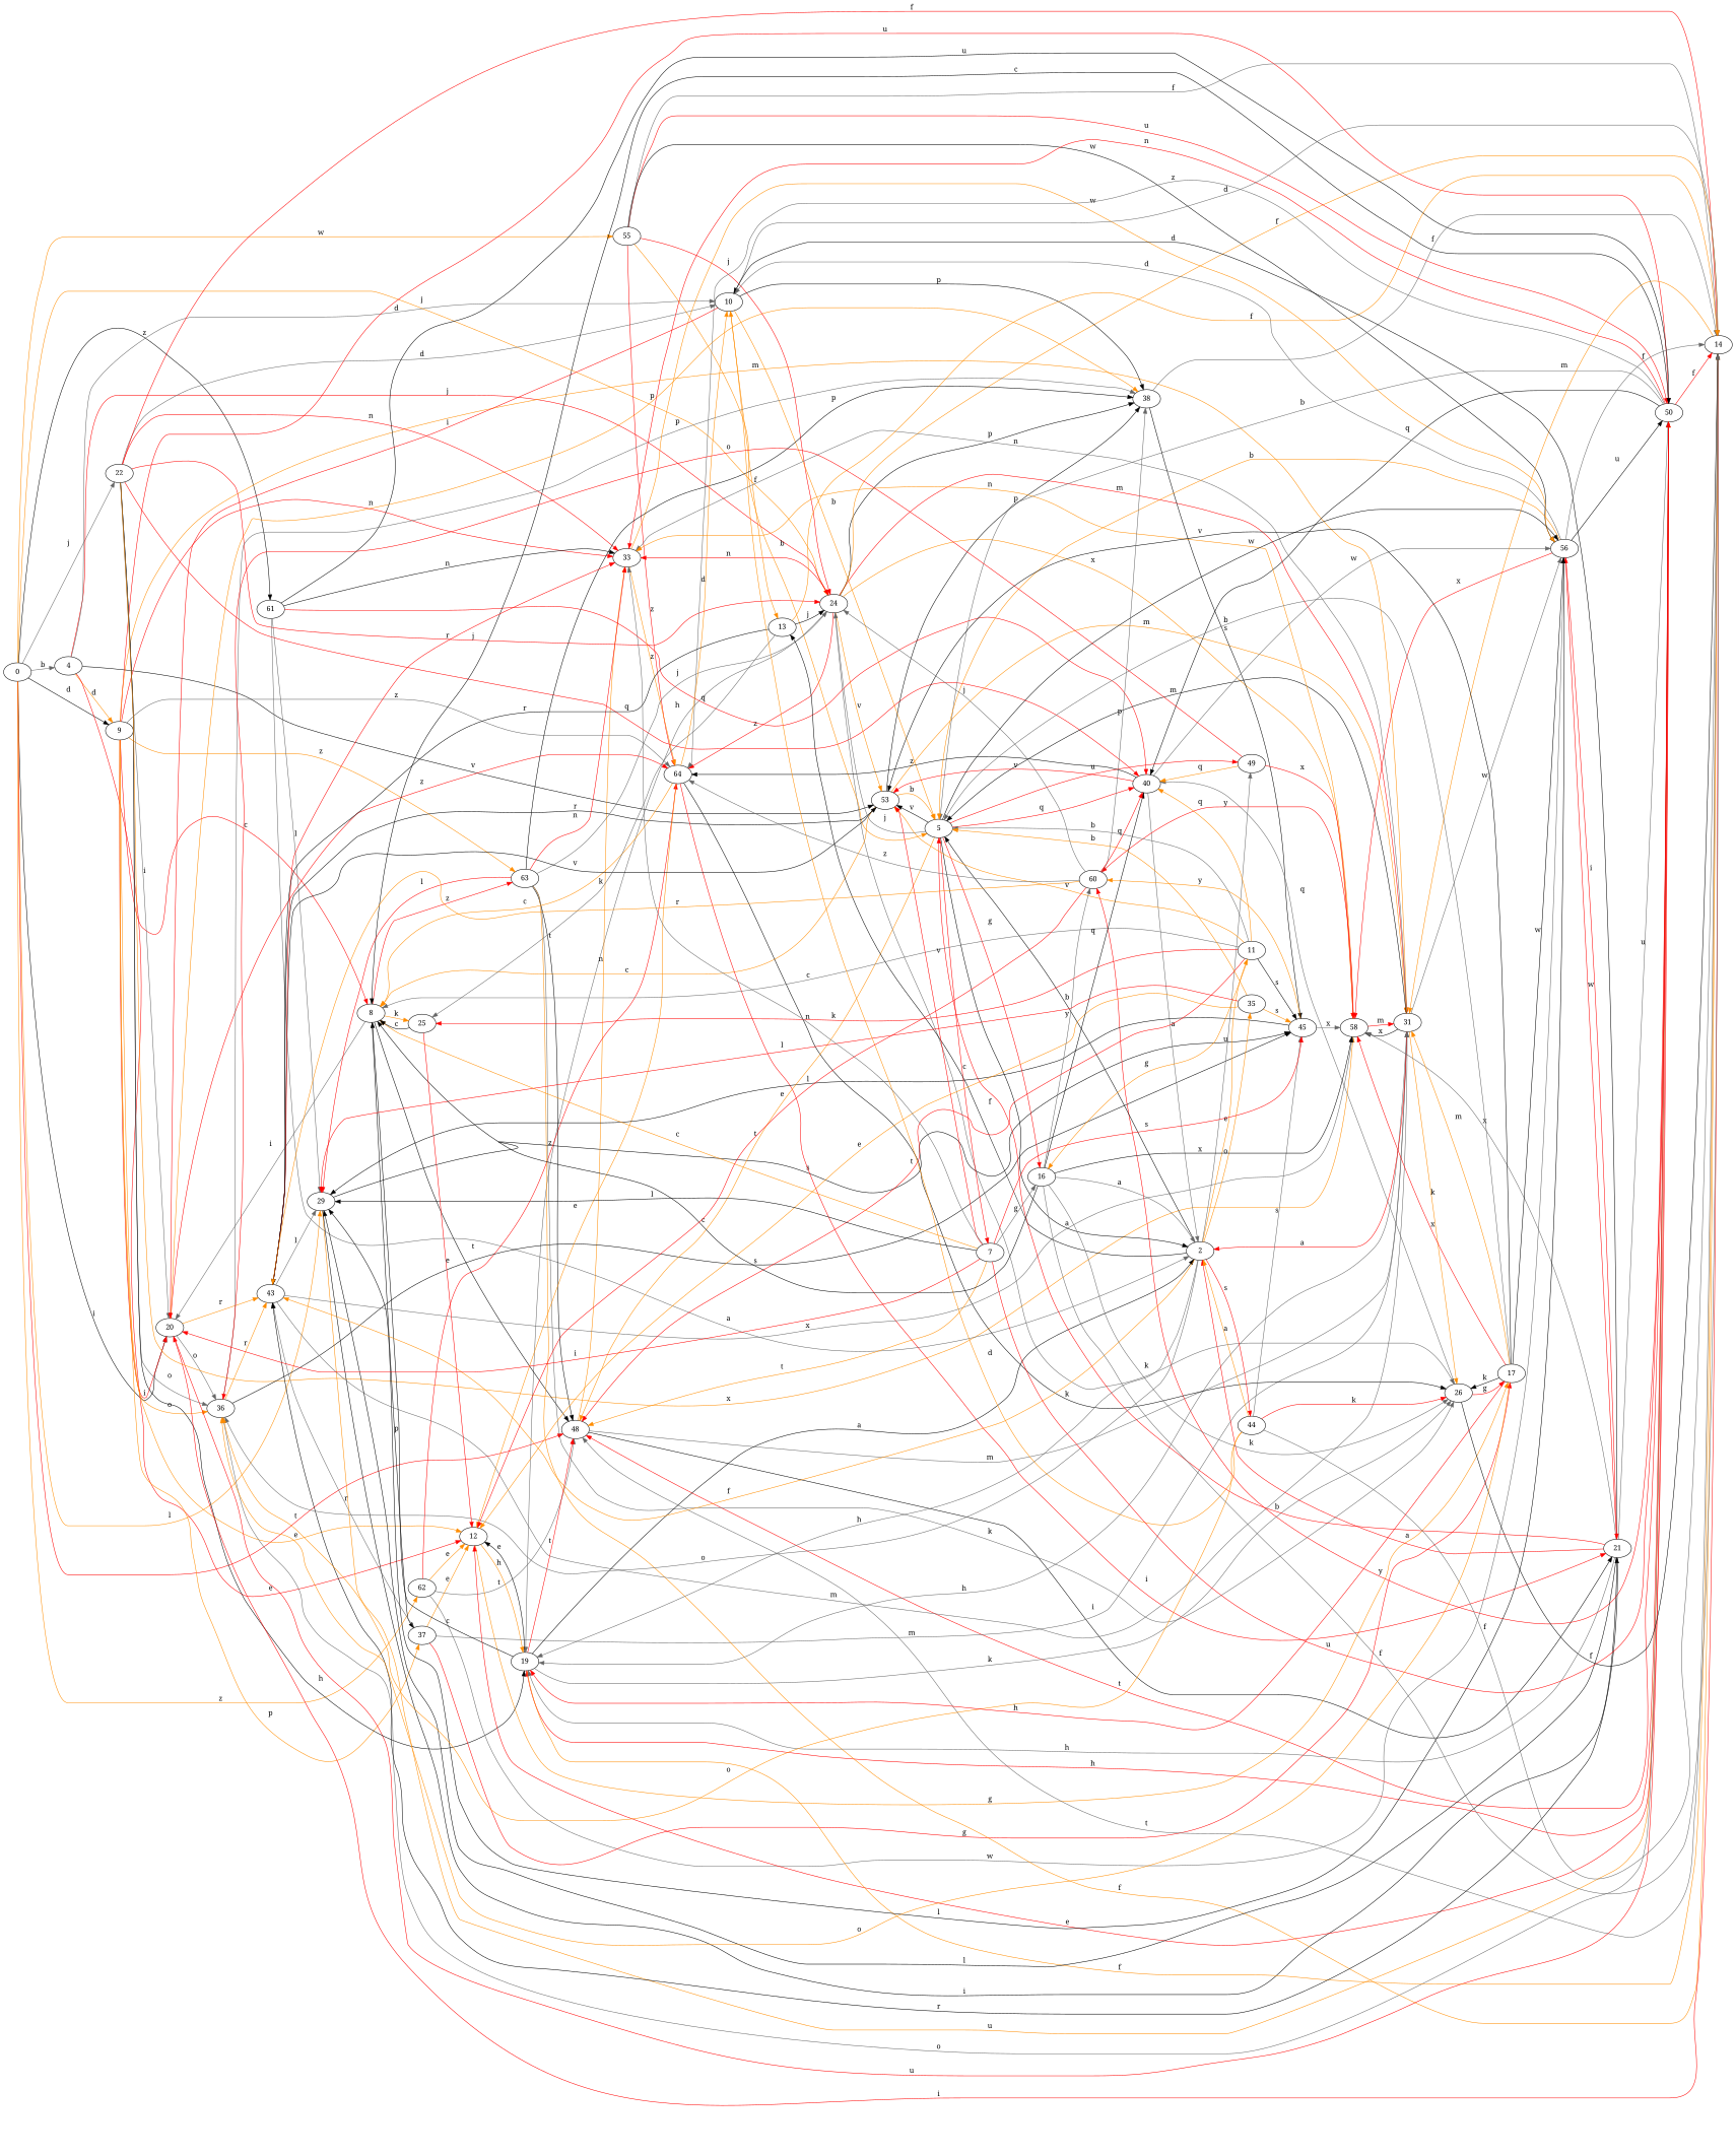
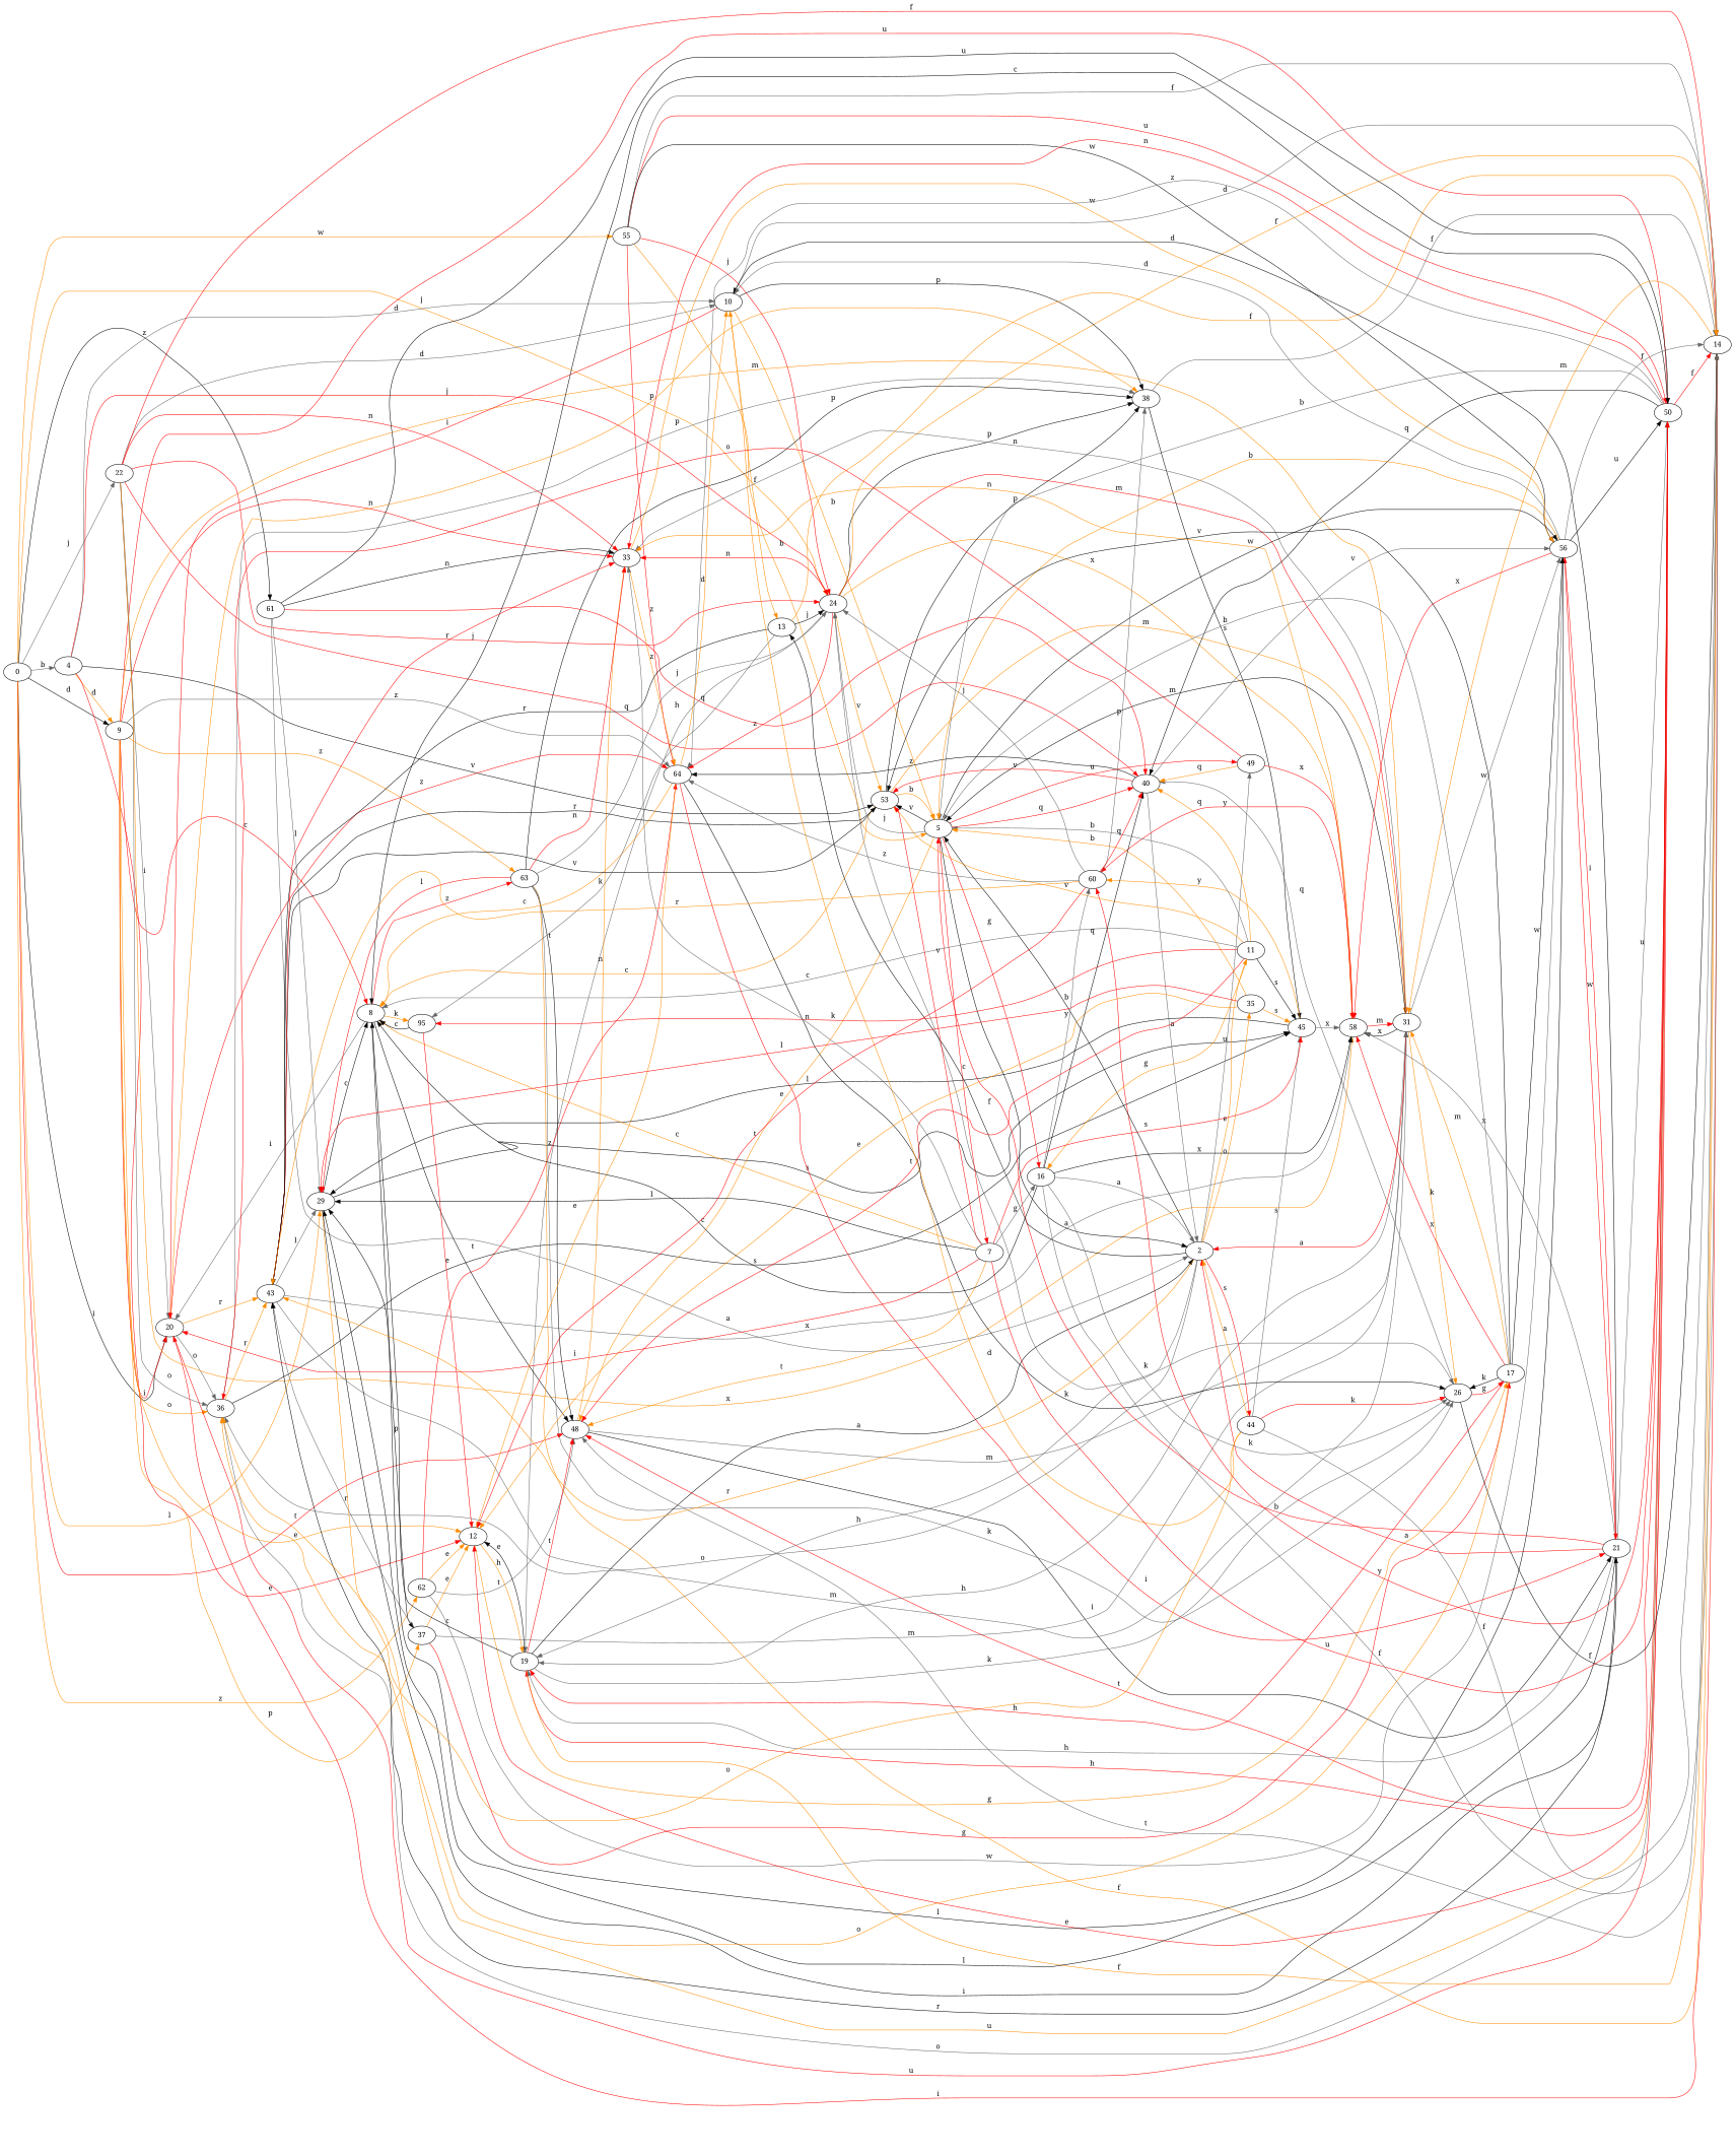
  strict digraph {
    fontname="Noto Serif"
    rankdir=LR
    node [fontname="Noto Serif"]
    edge [color=red fontname="Noto Serif"]
    0
    4
    9
    20
    22
    24
    29
    48
    55
    61
    62
    10
    12
    53
    36
    8
    33
    50
    37
    63
    31
    64
    43
    38
    19
    40
    14
    58
    26
    45
    21
    5
    56
    2
    11
    13
    35
    44
    49
    7
    16
-   25
+   25 [label=95]
    17
    60
    0 -> 4 [color=gray40 label=b]
    0 -> 9 [color=black label=d]
    0 -> 20 [color=black label=i]
    0 -> 22 [color=gray40 label=j]
    0 -> 24 [color=darkorange label=j]
    0 -> 29 [color=darkorange label=l]
    0 -> 48 [label=t]
    0 -> 55 [color=darkorange label=w]
    0 -> 61 [color=black label=z]
    0 -> 62 [color=darkorange label=z]
    4 -> 9 [color=darkorange label=d]
    4 -> 24 [label=j]
    4 -> 10 [color=gray40 label=d]
    4 -> 12 [label=e]
    4 -> 53 [color=black label=v]
    9 -> 20 [label=i]
    9 -> 12 [color=darkorange label=e]
    9 -> 36 [color=darkorange label=o]
    9 -> 8 [label=c]
    9 -> 33 [label=n]
    9 -> 50 [label=u]
    9 -> 37 [color=darkorange label=p]
    9 -> 63 [color=darkorange label=z]
    9 -> 31 [color=darkorange label=m]
    9 -> 64 [color=gray40 label=z]
    20 -> 36 [color=gray40 label=o]
    20 -> 50 [label=u]
    20 -> 64 [label=z]
    20 -> 43 [color=darkorange label=r]
    20 -> 38 [color=darkorange label=p]
    22 -> 20 [color=gray40 label=i]
    22 -> 24 [label=j]
    22 -> 10 [color=gray40 label=d]
    22 -> 36 [color=gray40 label=o]
    22 -> 33 [label=n]
-   22 -> 19 [color=black label=h]
    22 -> 40 [label=q]
    22 -> 14 [label=f]
    22 -> 58 [color=darkorange label=x]
    24 -> 53 [color=darkorange label=v]
    24 -> 33 [label=n]
    24 -> 31 [label=m]
    24 -> 64 [label=z]
    24 -> 38 [color=black label=p]
    24 -> 19 [color=gray40 label=h]
    24 -> 14 [color=darkorange label=f]
    24 -> 58 [color=darkorange label=x]
    24 -> 26 [color=gray40 label=k]
+   29 -> 8 [color=black label=c]
    29 -> 50 [color=darkorange label=u]
    29 -> 45 [color=black label=s]
    29 -> 21 [color=black label=i]
    48 -> 33 [color=darkorange label=n]
    48 -> 31 [color=gray40 label=m]
    48 -> 21 [color=black label=i]
    55 -> 24 [label=j]
    55 -> 50 [label=u]
    55 -> 64 [label=z]
    55 -> 14 [color=gray40 label=f]
    55 -> 5 [color=darkorange label=b]
    55 -> 56 [color=black label=w]
    61 -> 29 [color=gray40 label=l]
    61 -> 33 [color=black label=n]
    61 -> 50 [color=black label=u]
    61 -> 40 [label=q]
    61 -> 2 [color=gray40 label=a]
    62 -> 48 [color=gray40 label=t]
    62 -> 12 [color=darkorange label=e]
    62 -> 64 [label=z]
    62 -> 56 [color=gray40 label=w]
    10 -> 20 [label=i]
    10 -> 38 [color=black label=p]
    10 -> 5 [color=darkorange label=b]
    10 -> 13 [color=darkorange label=f]
    12 -> 19 [color=darkorange label=h]
    12 -> 17 [color=darkorange label=g]
    53 -> 8 [color=darkorange label=c]
    53 -> 31 [color=darkorange label=m]
    53 -> 43 [color=black label=r]
    53 -> 38 [color=black label=p]
    53 -> 5 [color=darkorange label=b]
    36 -> 43 [color=darkorange label=r]
    36 -> 38 [color=gray40 label=p]
    36 -> 45 [color=black label=s]
    8 -> 20 [color=gray40 label=i]
    8 -> 48 [color=black label=t]
    8 -> 37 [color=black label=p]
    8 -> 63 [label=z]
    8 -> 25 [color=darkorange label=k]
    33 -> 64 [color=darkorange label=z]
    33 -> 56 [color=darkorange label=w]
    50 -> 48 [label=t]
    50 -> 12 [label=e]
    50 -> 36 [color=gray40 label=o]
    50 -> 8 [color=black label=c]
    50 -> 33 [label=n]
    50 -> 64 [color=gray40 label=z]
    50 -> 19 [label=h]
    50 -> 40 [color=black label=q]
    50 -> 14 [label=f]
    50 -> 5 [color=gray40 label=b]
    50 -> 60 [label=y]
    37 -> 12 [color=darkorange label=e]
    37 -> 31 [color=gray40 label=m]
    37 -> 43 [color=gray40 label=r]
    37 -> 17 [label=g]
    63 -> 24 [color=gray40 label=j]
    63 -> 29 [label=l]
    63 -> 48 [color=black label=t]
    63 -> 33 [label=n]
    63 -> 38 [color=black label=p]
    63 -> 14 [color=darkorange label=f]
    63 -> 26 [color=gray40 label=k]
    31 -> 33 [color=gray40 label=n]
    31 -> 19 [color=gray40 label=h]
    31 -> 58 [color=black label=x]
    31 -> 26 [color=darkorange label=k]
    31 -> 5 [color=black label=m]
    31 -> 56 [color=gray40 label=w]
    31 -> 2 [label=a]
    64 -> 10 [color=darkorange label=d]
    64 -> 12 [color=darkorange label=e]
    64 -> 8 [color=darkorange label=c]
    64 -> 26 [color=black label=k]
    64 -> 21 [label=i]
    43 -> 29 [color=gray40 label=l]
    43 -> 53 [color=black label=v]
    43 -> 33 [label=r]
    43 -> 31 [color=gray40 label=m]
    43 -> 58 [color=gray40 label=x]
    38 -> 14 [color=gray40 label=f]
    38 -> 45 [color=black label=s]
    19 -> 48 [label=t]
    19 -> 12 [color=black label=e]
    19 -> 8 [color=black label=c]
    19 -> 14 [color=darkorange label=f]
    19 -> 26 [color=gray40 label=k]
    19 -> 2 [color=black label=a]
    40 -> 53 [label=v]
    40 -> 64 [color=black label=z]
-   40 -> 56 [color=gray40 label=w]
+   40 -> 56 [color=gray40 label=v]
    40 -> 2 [color=gray40 label=a]
    14 -> 20 [label=i]
    14 -> 48 [color=gray40 label=t]
    14 -> 10 [color=gray40 label=d]
    14 -> 31 [color=darkorange label=m]
    58 -> 33 [color=darkorange label=n]
    58 -> 31 [label=m]
    58 -> 60 [label=y]
    26 -> 40 [color=gray40 label=q]
    26 -> 14 [color=black label=f]
    26 -> 17 [label=g]
    45 -> 29 [color=black label=l]
    45 -> 58 [color=gray40 label=x]
    45 -> 60 [color=darkorange label=y]
    21 -> 29 [color=black label=l]
    21 -> 10 [color=black label=d]
    21 -> 50 [color=gray40 label=u]
    21 -> 43 [color=black label=r]
    21 -> 19 [color=gray40 label=h]
    21 -> 58 [color=gray40 label=x]
    21 -> 5 [label=b]
    21 -> 56 [label=w]
    21 -> 2 [label=a]
    5 -> 24 [color=gray40 label=j]
    5 -> 48 [color=darkorange label=t]
    5 -> 53 [color=black label=v]
    5 -> 40 [label=q]
    5 -> 56 [color=black label=w]
    5 -> 2 [color=black label=a]
    5 -> 49 [label=u]
    5 -> 7 [label=c]
    5 -> 16 [label=g]
    56 -> 29 [color=black label=l]
    56 -> 10 [color=gray40 label=d]
    56 -> 50 [color=black label=u]
    56 -> 14 [color=gray40 label=f]
    56 -> 58 [label=x]
    56 -> 21 [label=i]
    56 -> 5 [color=darkorange label=b]
    2 -> 36 [color=gray40 label=o]
-   2 -> 43 [color=darkorange label=f]
+   2 -> 43 [color=darkorange label=r]
    2 -> 19 [color=gray40 label=h]
    2 -> 5 [color=black label=b]
    2 -> 11 [color=darkorange label=e]
    2 -> 13 [color=black label=f]
    2 -> 35 [color=darkorange label=o]
    2 -> 44 [label=s]
    2 -> 49 [color=gray40 label=u]
    11 -> 48 [label=t]
    11 -> 53 [color=darkorange label=v]
    11 -> 8 [color=gray40 label=c]
    11 -> 40 [color=darkorange label=q]
    11 -> 45 [color=black label=s]
    11 -> 5 [color=gray40 label=b]
    11 -> 16 [color=darkorange label=g]
    11 -> 25 [label=k]
    13 -> 24 [color=black label=j]
    13 -> 43 [color=black label=r]
    13 -> 14 [color=darkorange label=f]
    13 -> 25 [color=gray40 label=k]
    35 -> 29 [label=l]
    35 -> 12 [color=darkorange label=e]
    35 -> 45 [color=darkorange label=s]
    35 -> 5 [color=darkorange label=b]
    44 -> 10 [color=darkorange label=d]
    44 -> 36 [color=darkorange label=o]
    44 -> 14 [color=gray40 label=f]
    44 -> 26 [label=k]
    44 -> 45 [color=gray40 label=s]
    44 -> 2 [color=darkorange label=a]
    49 -> 36 [label=o]
    49 -> 40 [color=darkorange label=q]
    49 -> 58 [label=x]
    7 -> 20 [label=i]
    7 -> 29 [color=black label=l]
    7 -> 48 [color=darkorange label=t]
    7 -> 53 [label=v]
    7 -> 8 [color=darkorange label=c]
    7 -> 33 [color=gray40 label=n]
    7 -> 50 [label=u]
    7 -> 45 [label=s]
    7 -> 16 [color=gray40 label=g]
    16 -> 8 [color=black label=c]
    16 -> 40 [color=black label=q]
    16 -> 14 [color=gray40 label=f]
    16 -> 58 [color=black label=x]
    16 -> 26 [color=gray40 label=k]
    16 -> 2 [color=gray40 label=a]
    16 -> 60 [color=gray40 label=y]
    25 -> 12 [label=e]
    25 -> 8 [color=black label=c]
    17 -> 53 [color=black label=v]
    17 -> 36 [color=darkorange label=o]
    17 -> 31 [color=darkorange label=m]
    17 -> 19 [label=h]
    17 -> 58 [label=x]
    17 -> 26 [color=black label=k]
    17 -> 5 [color=gray40 label=b]
    17 -> 56 [color=black label=w]
    60 -> 24 [color=gray40 label=j]
    60 -> 12 [label=e]
    60 -> 64 [color=gray40 label=z]
    60 -> 43 [color=darkorange label=r]
    60 -> 38 [color=gray40 label=p]
    60 -> 40 [label=q]
  }
